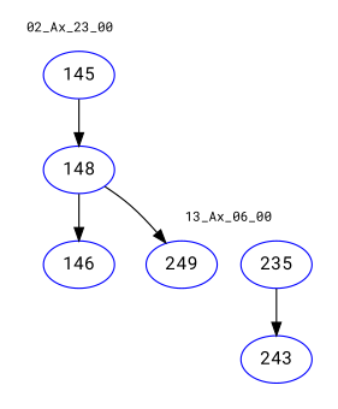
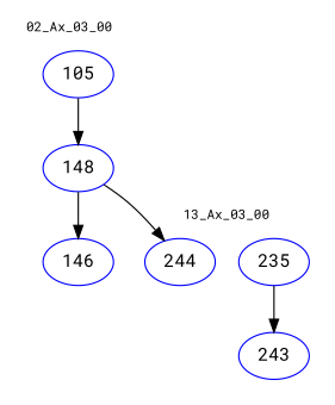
  digraph {
    fontname="Roboto Mono"
    node [color=blue fontname="Roboto Mono"]
    edge [color=black fontname="Roboto Mono"]
-   n1 [label=145]
+   n1 [label=105]
    n2 [label=146]
    n3 [label=148]
    n4 [label=235]
    n5 [label=243]
-   n6 [label=249]
+   n6 [label=244]
    subgraph cluster_1 {
      color=white
      fontsize=10
-     label="02_Ax_23_00"
+     label="02_Ax_03_00"
      n1
      n2
      n3
    }
    subgraph cluster_2 {
      color=white
      fontsize=10
-     label="13_Ax_06_00"
+     label="13_Ax_03_00"
      n4
      n5
      n6
    }
    n1 -> n3
    n3 -> n2
    n3 -> n6
    n4 -> n5
  }
